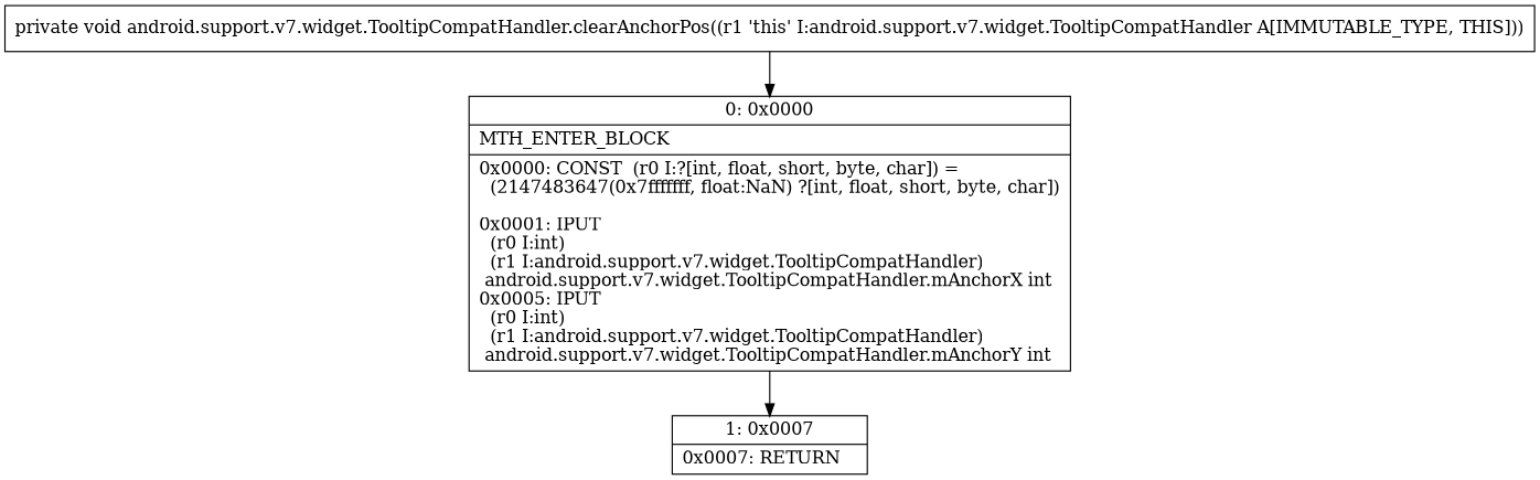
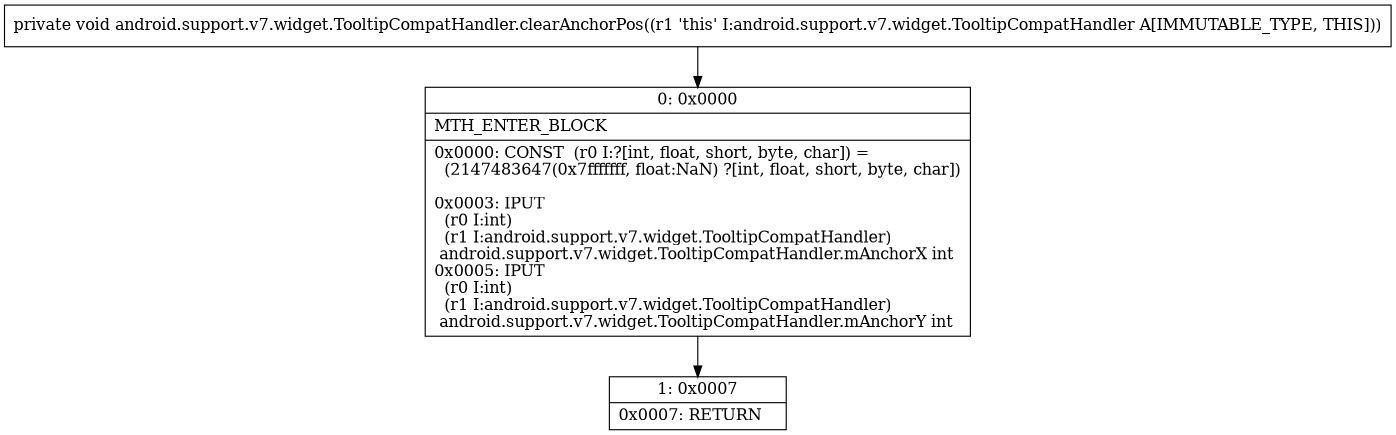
  digraph {
    node [shape=record]
-   n1 [label="{0\:\ 0x0000|MTH_ENTER_BLOCK\l|0x0000: CONST  (r0 I:?[int, float, short, byte, char]) = \l  (2147483647(0x7fffffff, float:NaN) ?[int, float, short, byte, char])\l \l0x0001: IPUT  \l  (r0 I:int)\l  (r1 I:android.support.v7.widget.TooltipCompatHandler)\l android.support.v7.widget.TooltipCompatHandler.mAnchorX int \l0x0005: IPUT  \l  (r0 I:int)\l  (r1 I:android.support.v7.widget.TooltipCompatHandler)\l android.support.v7.widget.TooltipCompatHandler.mAnchorY int \l}"]
+   n1 [label="{0\:\ 0x0000|MTH_ENTER_BLOCK\l|0x0000: CONST  (r0 I:?[int, float, short, byte, char]) = \l  (2147483647(0x7fffffff, float:NaN) ?[int, float, short, byte, char])\l \l0x0003: IPUT  \l  (r0 I:int)\l  (r1 I:android.support.v7.widget.TooltipCompatHandler)\l android.support.v7.widget.TooltipCompatHandler.mAnchorX int \l0x0005: IPUT  \l  (r0 I:int)\l  (r1 I:android.support.v7.widget.TooltipCompatHandler)\l android.support.v7.widget.TooltipCompatHandler.mAnchorY int \l}"]
    n2 [label="{1\:\ 0x0007|0x0007: RETURN   \l}"]
    n3 [label="{private void android.support.v7.widget.TooltipCompatHandler.clearAnchorPos((r1 'this' I:android.support.v7.widget.TooltipCompatHandler A[IMMUTABLE_TYPE, THIS])) }"]
    n1 -> n2
    n3 -> n1
  }
